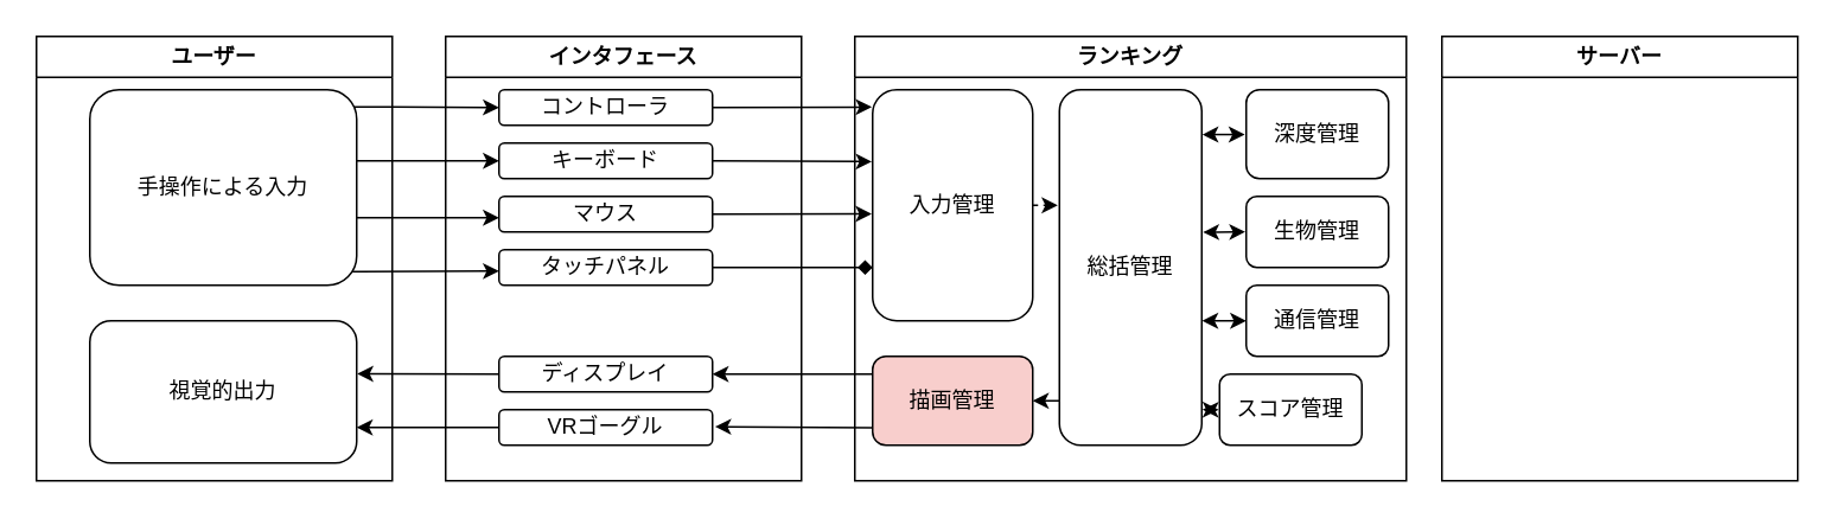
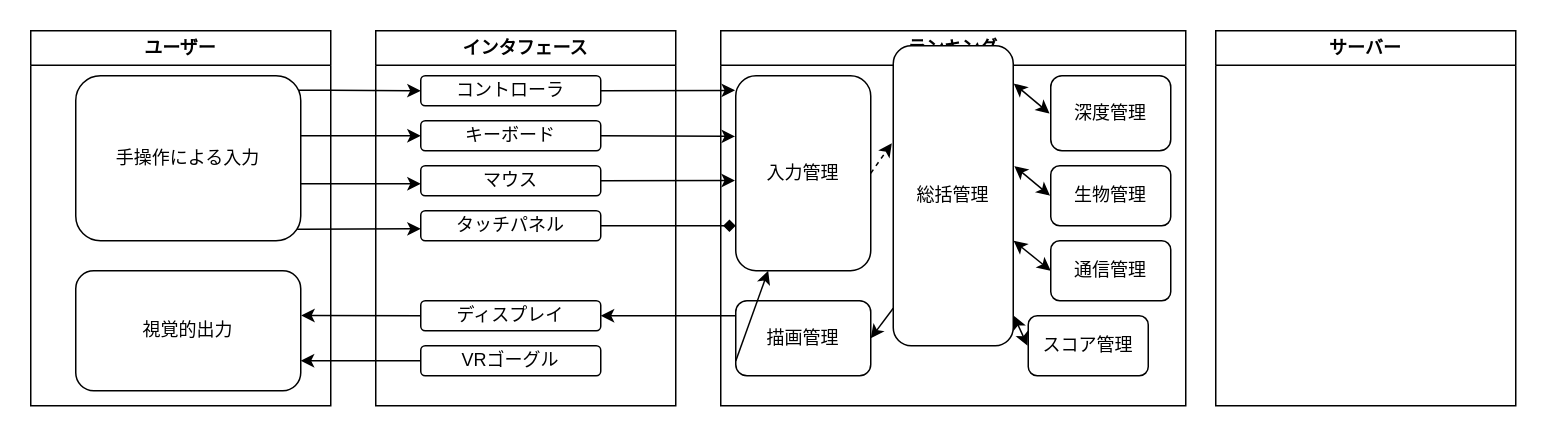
  <mxCell id="0" />
  <mxCell id="1" parent="0" />
  <mxCell id="2" value="ユーザー" style="swimlane;whiteSpace=wrap;html=1;" vertex="1" parent="1"><mxGeometry x="20" y="20" width="200" height="250" as="geometry" /></mxCell>
  <mxCell id="3" value="手操作による入力" style="rounded=1;whiteSpace=wrap;html=1;" vertex="1" parent="2"><mxGeometry x="30" y="30" width="150" height="110" as="geometry" /></mxCell>
  <mxCell id="4" value="視覚的出力" style="rounded=1;whiteSpace=wrap;html=1;" vertex="1" parent="2"><mxGeometry x="30" y="160" width="150" height="80" as="geometry" /></mxCell>
  <mxCell id="5" value="インタフェース" style="swimlane;whiteSpace=wrap;html=1;" vertex="1" parent="1"><mxGeometry x="250" y="20" width="200" height="250" as="geometry" /></mxCell>
  <mxCell id="6" value="コントローラ" style="rounded=1;whiteSpace=wrap;html=1;" vertex="1" parent="5"><mxGeometry x="30" y="30" width="120" height="20" as="geometry" /></mxCell>
  <mxCell id="7" value="タッチパネル" style="rounded=1;whiteSpace=wrap;html=1;" vertex="1" parent="5"><mxGeometry x="30" y="120" width="120" height="20" as="geometry" /></mxCell>
  <mxCell id="8" value="マウス" style="rounded=1;whiteSpace=wrap;html=1;" vertex="1" parent="5"><mxGeometry x="30" y="90" width="120" height="20" as="geometry" /></mxCell>
  <mxCell id="9" value="キーボード" style="rounded=1;whiteSpace=wrap;html=1;" vertex="1" parent="5"><mxGeometry x="30" y="60" width="120" height="20" as="geometry" /></mxCell>
  <mxCell id="10" style="edgeStyle=orthogonalEdgeStyle;rounded=0;orthogonalLoop=1;jettySize=auto;html=1;entryX=0;entryY=0.5;entryDx=0;entryDy=0;exitX=0.984;exitY=0.93;exitDx=0;exitDy=0;exitPerimeter=0;" edge="1" parent="5" source="3"><mxGeometry relative="1" as="geometry"><mxPoint x="30" y="132" as="targetPoint" /><mxPoint x="-49" y="132" as="sourcePoint" /><Array as="points"><mxPoint x="-49" y="132" /></Array></mxGeometry></mxCell>
  <mxCell id="11" style="edgeStyle=orthogonalEdgeStyle;rounded=0;orthogonalLoop=1;jettySize=auto;html=1;entryX=0;entryY=0.5;entryDx=0;entryDy=0;" edge="1" parent="5"><mxGeometry relative="1" as="geometry"><mxPoint x="30" y="102" as="targetPoint" /><mxPoint x="-50" y="102" as="sourcePoint" /><Array as="points"><mxPoint x="-50" y="102" /></Array></mxGeometry></mxCell>
  <mxCell id="12" value="ディスプレイ" style="rounded=1;whiteSpace=wrap;html=1;" vertex="1" parent="5"><mxGeometry x="30" y="180" width="120" height="20" as="geometry" /></mxCell>
  <mxCell id="13" value="VRゴーグル" style="rounded=1;whiteSpace=wrap;html=1;" vertex="1" parent="5"><mxGeometry x="30" y="210" width="120" height="20" as="geometry" /></mxCell>
  <mxCell id="14" value="ランキング" style="swimlane;whiteSpace=wrap;html=1;" vertex="1" parent="1"><mxGeometry x="480" y="20" width="310" height="250" as="geometry" /></mxCell>
  <mxCell id="15" value="入力管理" style="rounded=1;whiteSpace=wrap;html=1;" vertex="1" parent="14"><mxGeometry x="10" y="30" width="90" height="130" as="geometry" /></mxCell>
- <mxCell id="16" value="描画管理" style="rounded=1;whiteSpace=wrap;html=1;fillColor=#f8cecc;" vertex="1" parent="14"><mxGeometry x="10" y="180" width="90" height="50" as="geometry" /></mxCell>
+ <mxCell id="16" value="描画管理" style="rounded=1;whiteSpace=wrap;html=1;" vertex="1" parent="14"><mxGeometry x="10" y="180" width="90" height="50" as="geometry" /></mxCell>
  <mxCell id="17" value="深度管理" style="rounded=1;whiteSpace=wrap;html=1;" vertex="1" parent="14"><mxGeometry x="220" y="30" width="80" height="50" as="geometry" /></mxCell>
  <mxCell id="18" value="生物管理" style="rounded=1;whiteSpace=wrap;html=1;" vertex="1" parent="14"><mxGeometry x="220" y="90" width="80" height="40" as="geometry" /></mxCell>
- <mxCell id="19" value="総括管理" style="rounded=1;whiteSpace=wrap;html=1;" vertex="1" parent="14"><mxGeometry x="115" y="30" width="80" height="200" as="geometry" /></mxCell>
+ <mxCell id="19" value="総括管理" style="rounded=1;whiteSpace=wrap;html=1;" vertex="1" parent="14"><mxGeometry x="115" y="10" width="80" height="200" as="geometry" /></mxCell>
  <mxCell id="20" value="" style="endArrow=classic;html=1;rounded=0;exitX=1;exitY=0.5;exitDx=0;exitDy=0;entryX=-0.012;entryY=0.325;entryDx=0;entryDy=0;entryPerimeter=0;dashed=1;" edge="1" parent="14" source="15" target="19"><mxGeometry width="50" height="50" relative="1" as="geometry"><mxPoint x="120" y="150" as="sourcePoint" /><mxPoint x="170" y="100" as="targetPoint" /></mxGeometry></mxCell>
  <mxCell id="21" value="" style="endArrow=classic;html=1;rounded=0;entryX=1;entryY=0.5;entryDx=0;entryDy=0;exitX=0;exitY=0.875;exitDx=0;exitDy=0;exitPerimeter=0;" edge="1" parent="14" source="19" target="16"><mxGeometry width="50" height="50" relative="1" as="geometry"><mxPoint x="110" y="205" as="sourcePoint" /><mxPoint x="150" y="180" as="targetPoint" /></mxGeometry></mxCell>
  <mxCell id="22" value="" style="endArrow=classic;startArrow=classic;html=1;rounded=0;exitX=1.009;exitY=0.401;exitDx=0;exitDy=0;exitPerimeter=0;entryX=-0.006;entryY=0.499;entryDx=0;entryDy=0;entryPerimeter=0;" edge="1" parent="14" source="19" target="18"><mxGeometry width="50" height="50" relative="1" as="geometry"><mxPoint x="210" y="109.92" as="sourcePoint" /><mxPoint x="234" y="109.92" as="targetPoint" /></mxGeometry></mxCell>
  <mxCell id="23" value="" style="endArrow=classic;startArrow=classic;html=1;rounded=0;exitX=1.004;exitY=0.126;exitDx=0;exitDy=0;exitPerimeter=0;entryX=-0.01;entryY=0.504;entryDx=0;entryDy=0;entryPerimeter=0;" edge="1" parent="14" source="19" target="17"><mxGeometry width="50" height="50" relative="1" as="geometry"><mxPoint x="190" y="54.96" as="sourcePoint" /><mxPoint x="214" y="54.96" as="targetPoint" /></mxGeometry></mxCell>
  <mxCell id="24" value="通信管理" style="rounded=1;whiteSpace=wrap;html=1;" vertex="1" parent="14"><mxGeometry x="220" y="140" width="80" height="40" as="geometry" /></mxCell>
  <mxCell id="25" value="" style="endArrow=classic;startArrow=classic;html=1;rounded=0;entryX=0;entryY=0.5;entryDx=0;entryDy=0;exitX=1.003;exitY=0.65;exitDx=0;exitDy=0;exitPerimeter=0;" edge="1" parent="14" source="19" target="24"><mxGeometry width="50" height="50" relative="1" as="geometry"><mxPoint x="200" y="160" as="sourcePoint" /><mxPoint x="250" y="150" as="targetPoint" /></mxGeometry></mxCell>
  <mxCell id="26" value="スコア管理" style="rounded=1;whiteSpace=wrap;html=1;" vertex="1" parent="14"><mxGeometry x="205" y="190" width="80" height="40" as="geometry" /></mxCell>
  <mxCell id="27" value="" style="endArrow=classic;startArrow=classic;html=1;rounded=0;entryX=-0.006;entryY=0.501;entryDx=0;entryDy=0;entryPerimeter=0;exitX=1.005;exitY=0.9;exitDx=0;exitDy=0;exitPerimeter=0;" edge="1" parent="14" source="19" target="26"><mxGeometry width="50" height="50" relative="1" as="geometry"><mxPoint x="200" y="210" as="sourcePoint" /><mxPoint x="210" y="160" as="targetPoint" /></mxGeometry></mxCell>
  <mxCell id="28" value="サーバー" style="swimlane;whiteSpace=wrap;html=1;" vertex="1" parent="1"><mxGeometry x="810" y="20" width="200" height="250" as="geometry" /></mxCell>
  <mxCell id="29" style="edgeStyle=orthogonalEdgeStyle;rounded=0;orthogonalLoop=1;jettySize=auto;html=1;entryX=0;entryY=0.5;entryDx=0;entryDy=0;" edge="1" parent="1" target="9"><mxGeometry relative="1" as="geometry"><mxPoint x="280" y="95" as="targetPoint" /><mxPoint x="200" y="90" as="sourcePoint" /><Array as="points"><mxPoint x="240" y="90" /><mxPoint x="240" y="90" /></Array></mxGeometry></mxCell>
  <mxCell id="30" value="" style="endArrow=classic;html=1;rounded=0;exitX=0;exitY=0.5;exitDx=0;exitDy=0;entryX=1.002;entryY=0.373;entryDx=0;entryDy=0;entryPerimeter=0;" edge="1" parent="1" source="12" target="4"><mxGeometry width="50" height="50" relative="1" as="geometry"><mxPoint x="450" y="100" as="sourcePoint" /><mxPoint x="200" y="180" as="targetPoint" /></mxGeometry></mxCell>
  <mxCell id="31" value="" style="endArrow=classic;html=1;rounded=0;exitX=0;exitY=0.5;exitDx=0;exitDy=0;entryX=1;entryY=0.75;entryDx=0;entryDy=0;" edge="1" parent="1" source="13" target="4"><mxGeometry width="50" height="50" relative="1" as="geometry"><mxPoint x="290" y="190" as="sourcePoint" /><mxPoint x="210" y="190" as="targetPoint" /></mxGeometry></mxCell>
  <mxCell id="32" style="edgeStyle=orthogonalEdgeStyle;rounded=0;orthogonalLoop=1;jettySize=auto;html=1;entryX=0;entryY=0.5;entryDx=0;entryDy=0;exitX=0.991;exitY=0.088;exitDx=0;exitDy=0;exitPerimeter=0;" edge="1" parent="1" source="3" target="6"><mxGeometry relative="1" as="geometry"><mxPoint x="282" y="90" as="targetPoint" /><mxPoint x="212" y="90" as="sourcePoint" /><Array as="points"><mxPoint x="220" y="60" /></Array></mxGeometry></mxCell>
  <mxCell id="33" value="" style="endArrow=classic;html=1;rounded=0;exitX=1;exitY=0.5;exitDx=0;exitDy=0;entryX=-0.005;entryY=0.075;entryDx=0;entryDy=0;entryPerimeter=0;" edge="1" parent="1" source="6" target="15"><mxGeometry width="50" height="50" relative="1" as="geometry"><mxPoint x="400" y="56" as="sourcePoint" /><mxPoint x="570" y="60" as="targetPoint" /></mxGeometry></mxCell>
  <mxCell id="34" value="" style="endArrow=classic;html=1;rounded=0;exitX=1;exitY=0.5;exitDx=0;exitDy=0;entryX=-0.006;entryY=0.537;entryDx=0;entryDy=0;entryPerimeter=0;" edge="1" parent="1" source="8" target="15"><mxGeometry width="50" height="50" relative="1" as="geometry"><mxPoint x="410" y="120" as="sourcePoint" /><mxPoint x="580" y="123" as="targetPoint" /><Array as="points" /></mxGeometry></mxCell>
  <mxCell id="35" value="" style="endArrow=classic;html=1;rounded=0;exitX=1;exitY=0.5;exitDx=0;exitDy=0;entryX=-0.005;entryY=0.311;entryDx=0;entryDy=0;entryPerimeter=0;" edge="1" parent="1" source="9" target="15"><mxGeometry width="50" height="50" relative="1" as="geometry"><mxPoint x="410" y="90" as="sourcePoint" /><mxPoint x="489" y="90" as="targetPoint" /></mxGeometry></mxCell>
  <mxCell id="36" value="" style="endArrow=diamond;html=1;rounded=0;exitX=1;exitY=0.5;exitDx=0;exitDy=0;entryX=0;entryY=0.769;entryDx=0;entryDy=0;entryPerimeter=0;" edge="1" parent="1" source="7" target="15"><mxGeometry width="50" height="50" relative="1" as="geometry"><mxPoint x="400" y="170" as="sourcePoint" /><mxPoint x="460" y="150" as="targetPoint" /></mxGeometry></mxCell>
  <mxCell id="37" value="" style="endArrow=classic;html=1;rounded=0;entryX=1;entryY=0.5;entryDx=0;entryDy=0;exitX=0;exitY=0.2;exitDx=0;exitDy=0;exitPerimeter=0;" edge="1" parent="1" source="16" target="12"><mxGeometry width="50" height="50" relative="1" as="geometry"><mxPoint x="480" y="210" as="sourcePoint" /><mxPoint x="530" y="160" as="targetPoint" /></mxGeometry></mxCell>
- <mxCell id="38" value="" style="endArrow=classic;html=1;rounded=0;entryX=1.012;entryY=0.478;entryDx=0;entryDy=0;exitX=0;exitY=0.803;exitDx=0;exitDy=0;exitPerimeter=0;entryPerimeter=0;" edge="1" parent="1" source="16" target="13"><mxGeometry width="50" height="50" relative="1" as="geometry"><mxPoint x="500" y="239.92" as="sourcePoint" /><mxPoint x="410" y="239.92" as="targetPoint" /></mxGeometry></mxCell>
+ <mxCell id="38" value="" style="endArrow=classic;html=1;rounded=0;exitX=0;exitY=0.803;exitDx=0;exitDy=0;exitPerimeter=0;" edge="1" parent="1" source="16" target="15"><mxGeometry width="50" height="50" relative="1" as="geometry"><mxPoint x="500" y="239.92" as="sourcePoint" /><mxPoint x="410" y="239.92" as="targetPoint" /></mxGeometry></mxCell>
